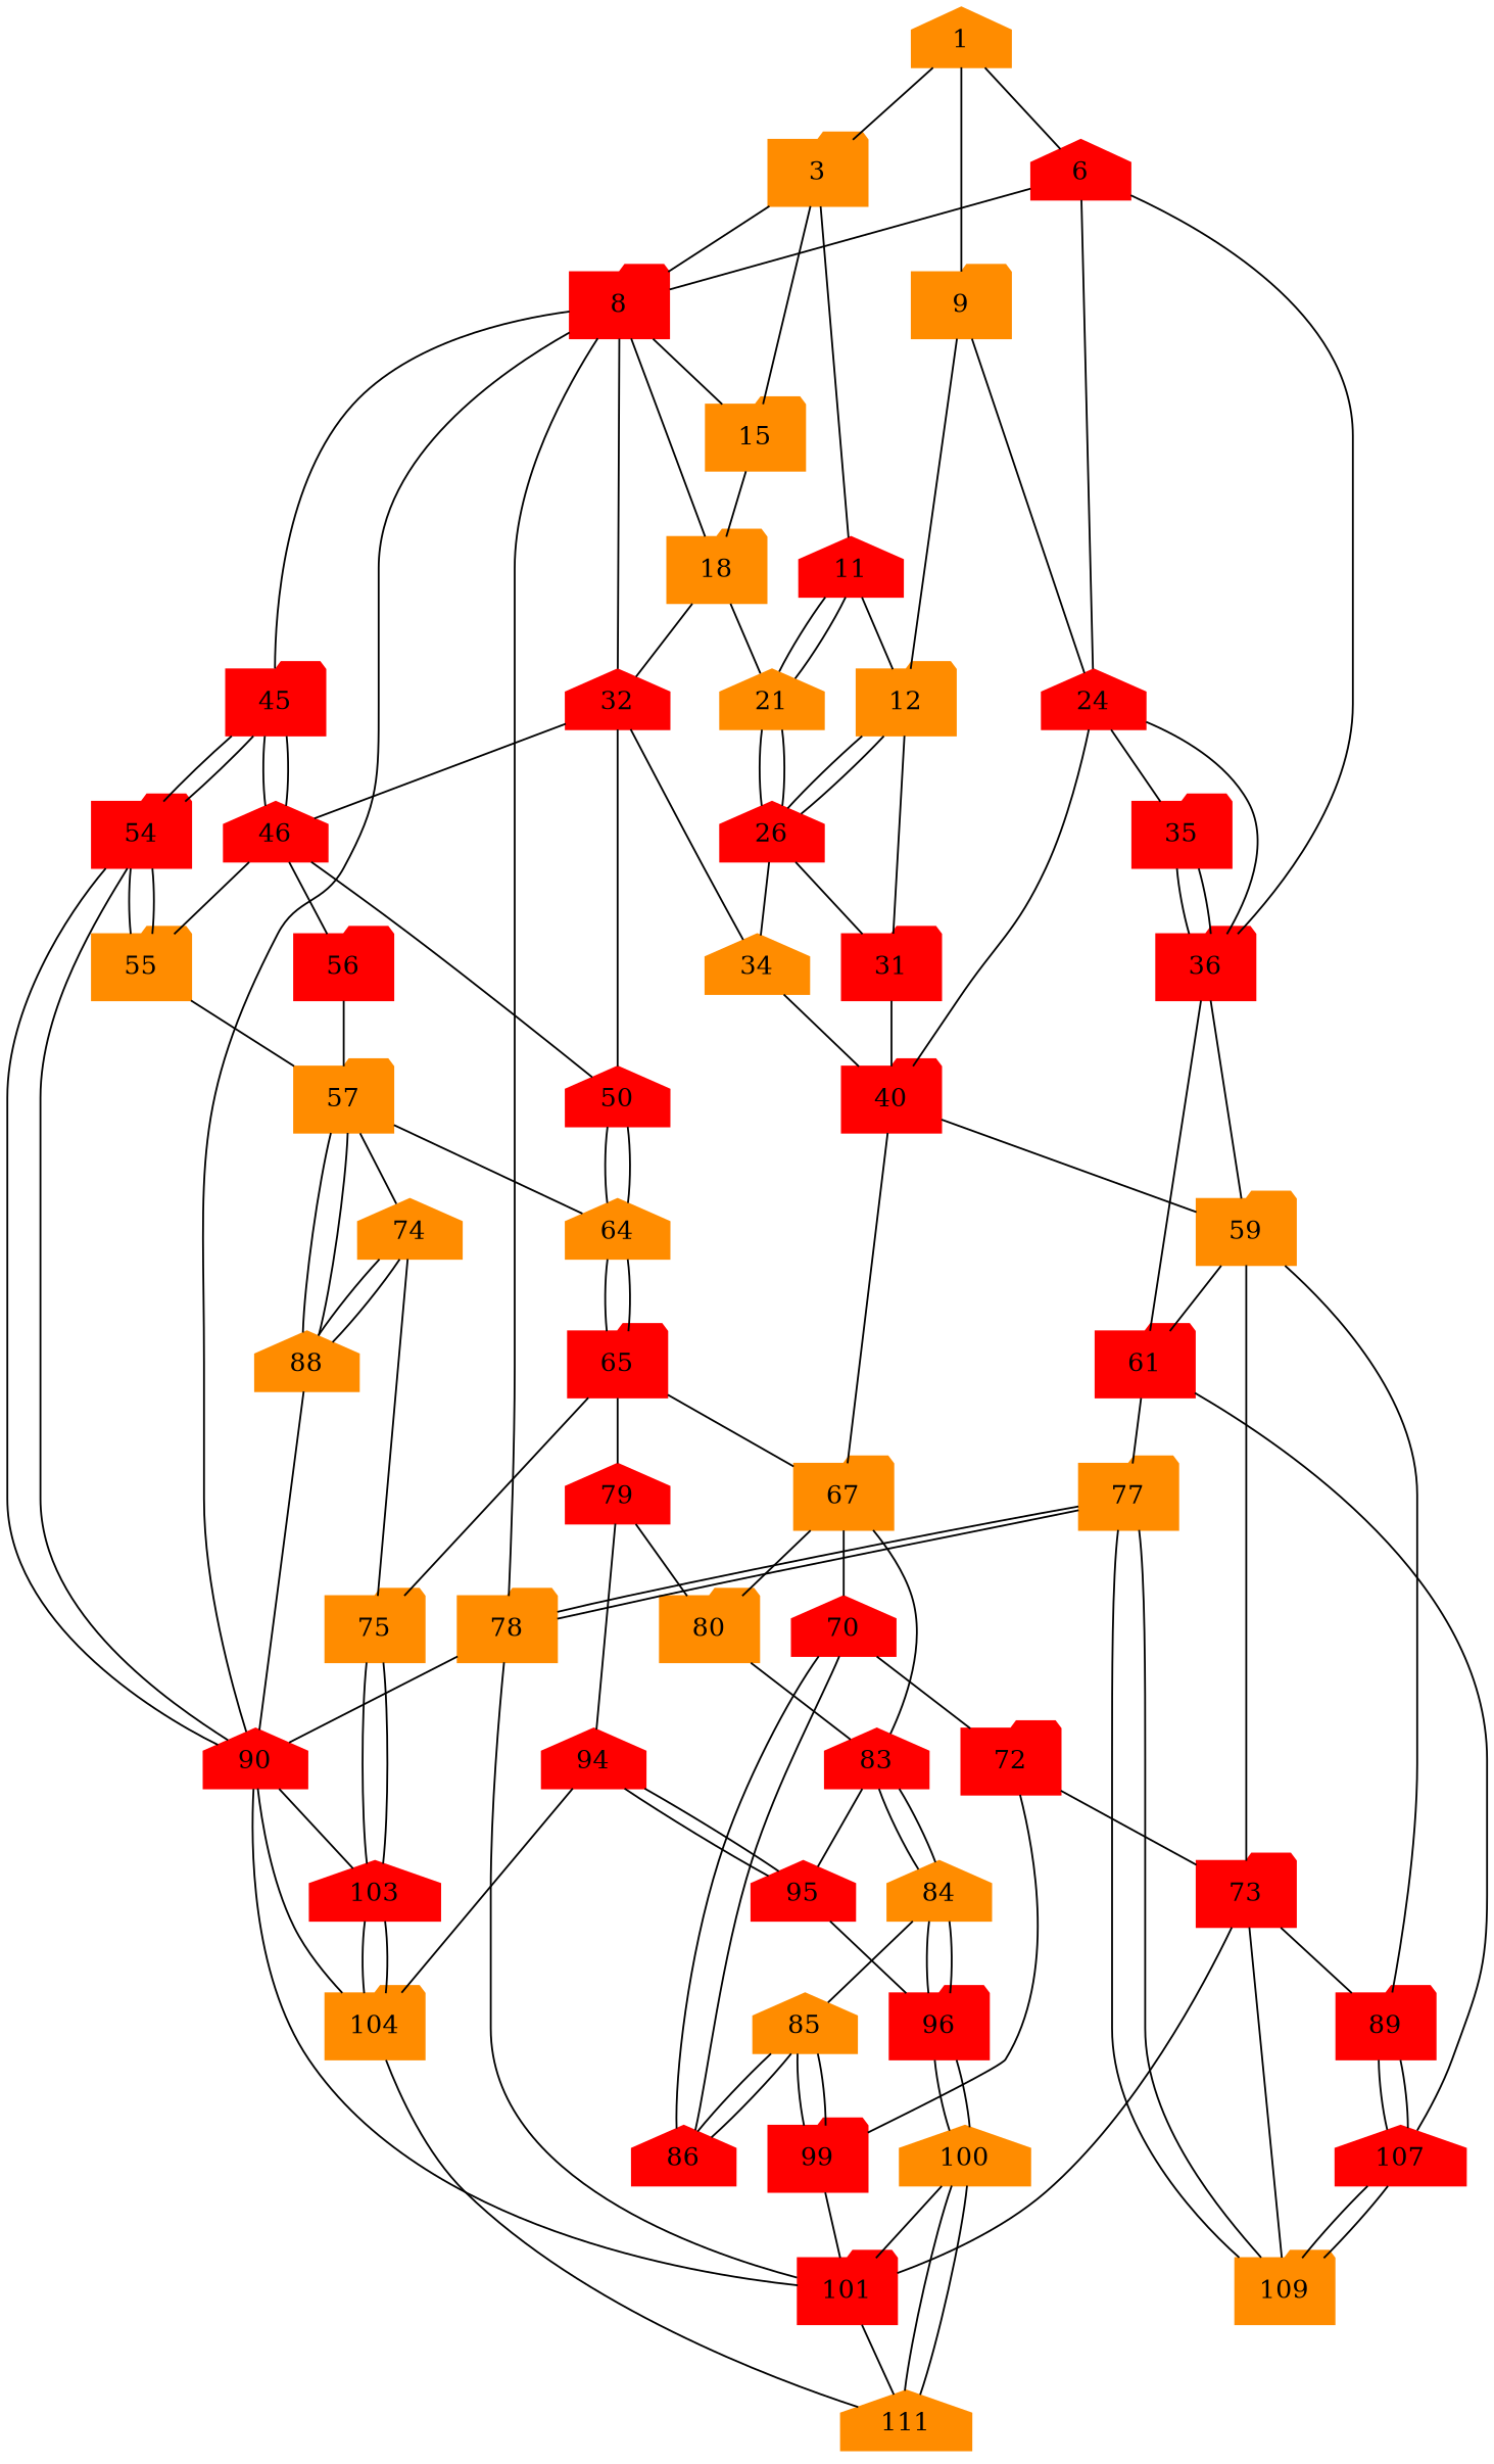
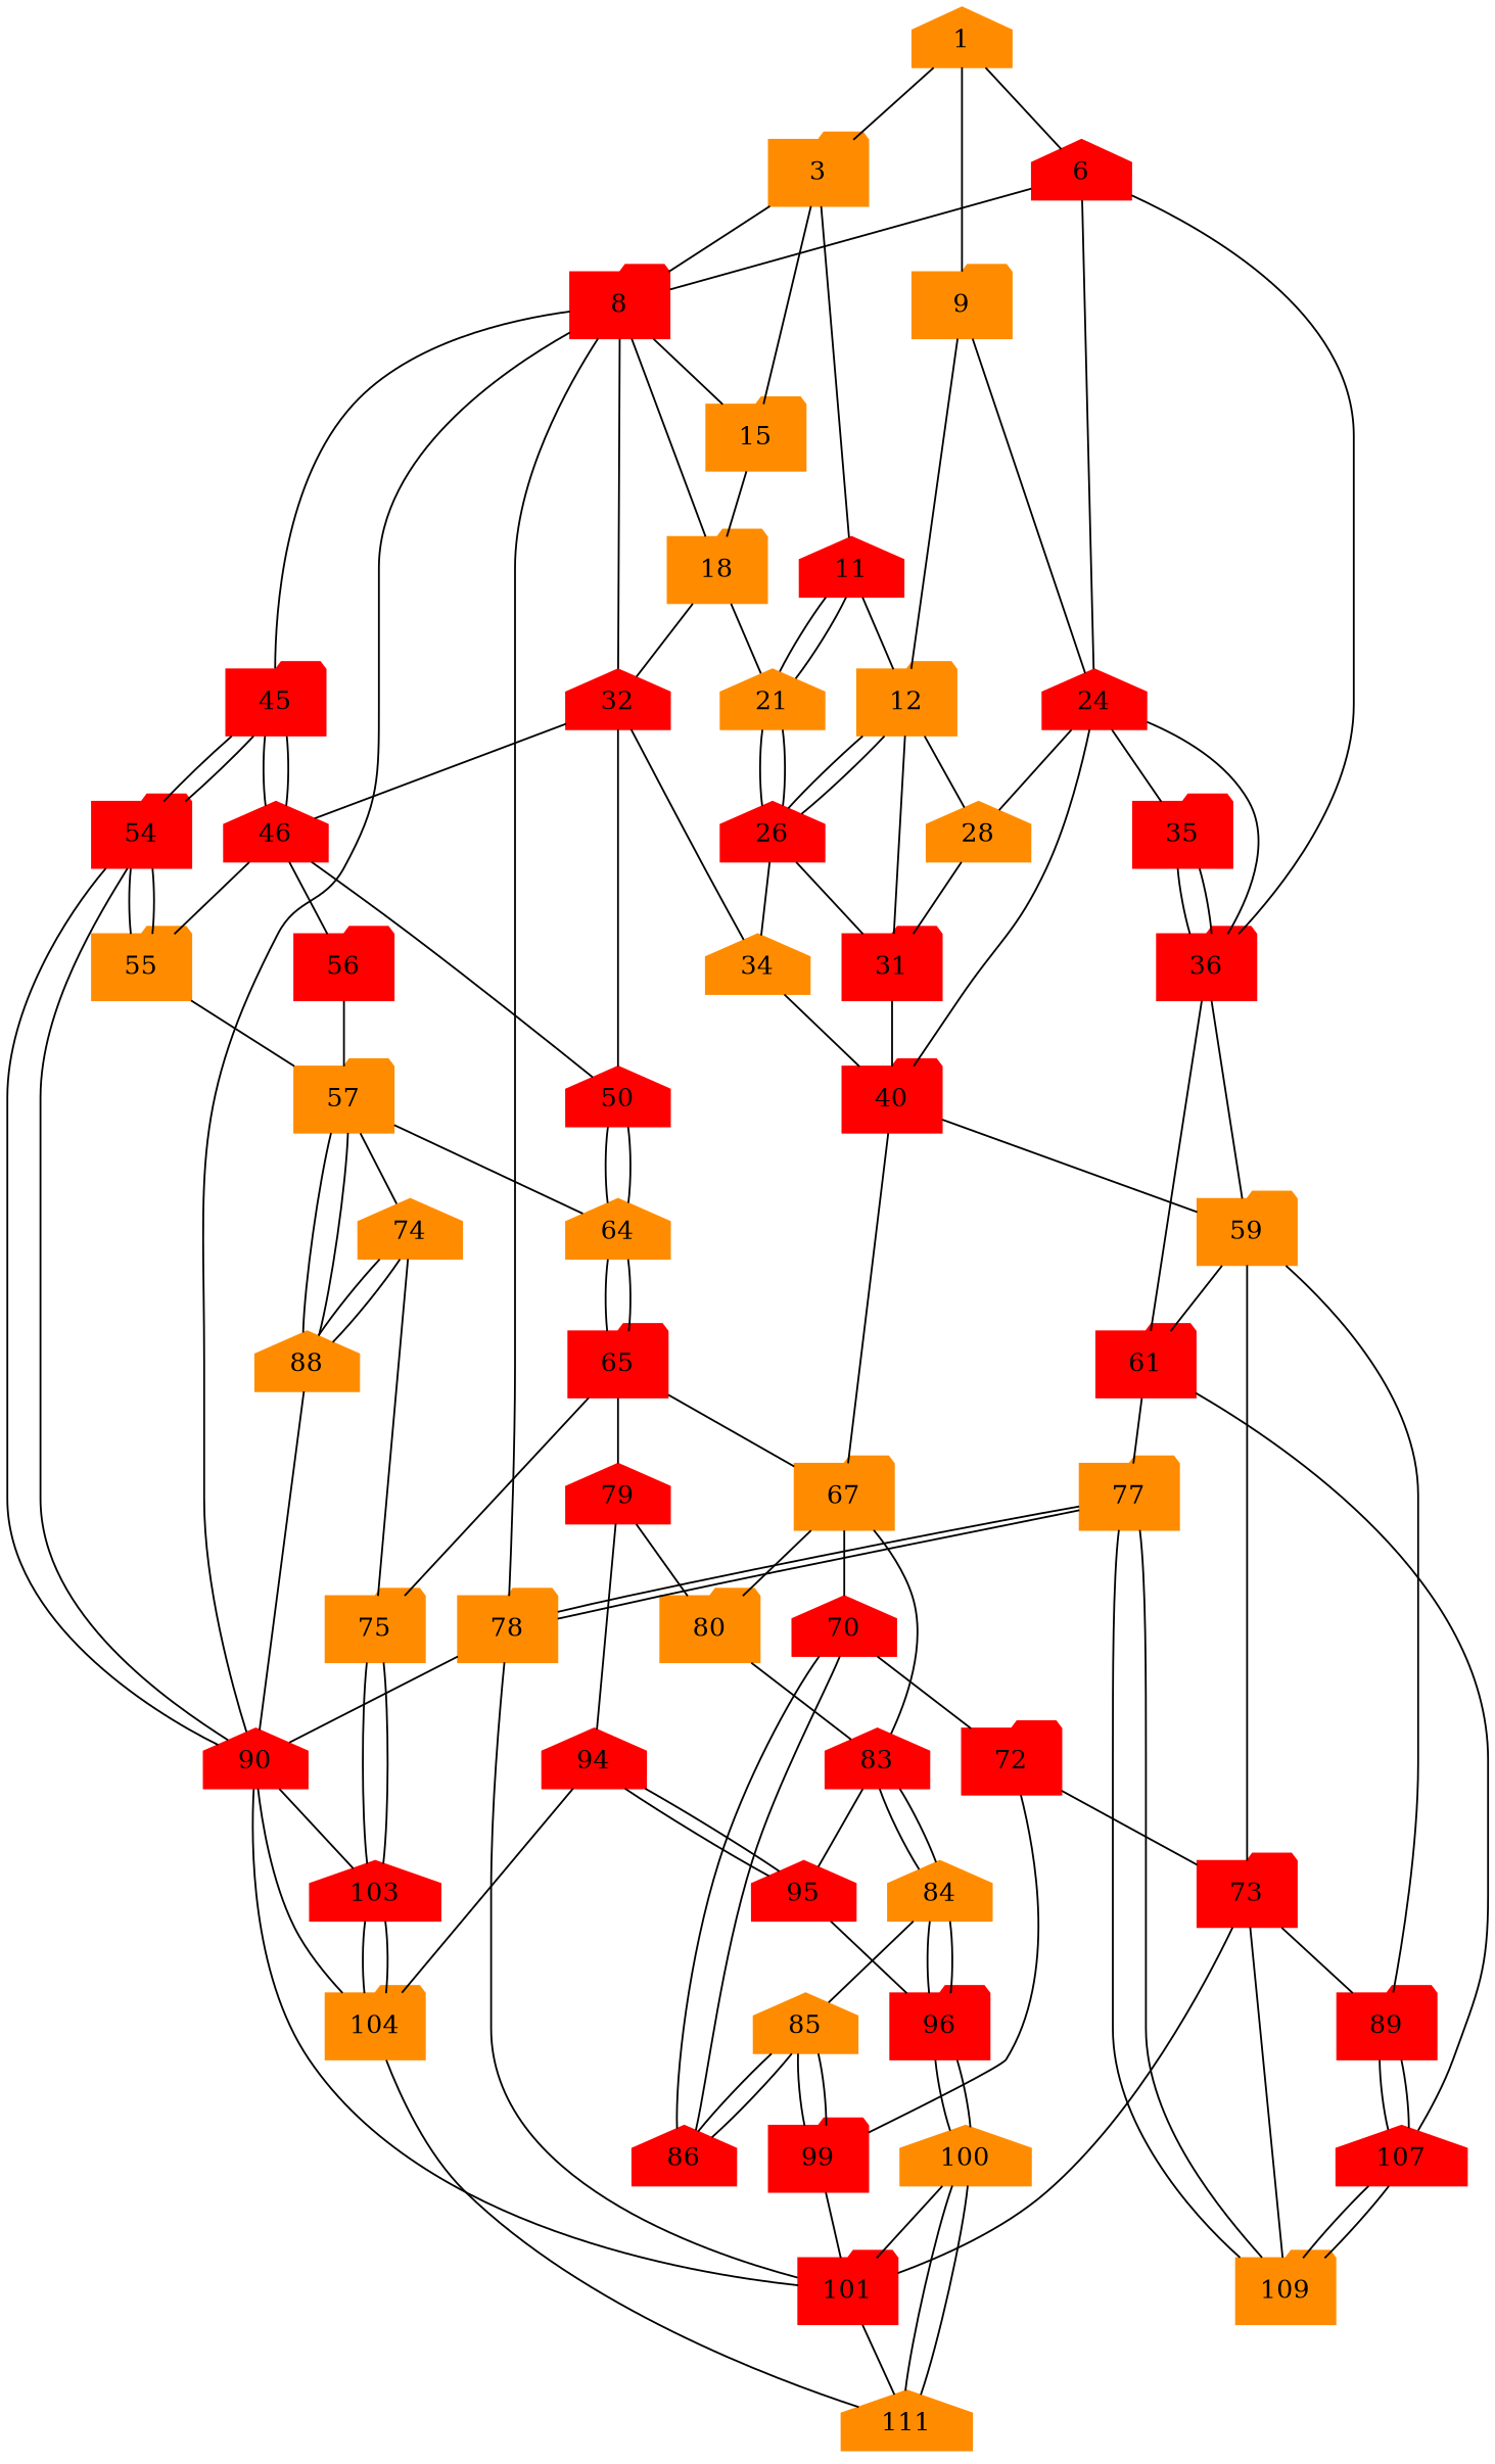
  graph {
    node [color=red shape=folder style=filled]
    1 [color=darkorange shape=house super="+5+2"]
    3 [color=darkorange super="+4+10"]
    6 [shape=house super="+7"]
    9 [color=darkorange super="+14"]
    8 [super="+17"]
    11 [shape=house]
    15 [color=darkorange super="+16"]
    24 [shape=house super="+25+29"]
    36 [super="+51+37"]
    12 [color=darkorange super="+13"]
    18 [color=darkorange super="+19"]
    32 [shape=house super="+43+33"]
    45
    78 [color=darkorange]
    90 [shape=house super="+91+92"]
    21 [color=darkorange shape=house]
+   28 [color=darkorange shape=house]
    35
    40 [super="+44+41"]
    59 [color=darkorange super="+60+63"]
    61 [super="+62"]
    34 [color=darkorange shape=house]
    46 [shape=house super="+52+47"]
    50 [shape=house]
    54
    101 [super="+113+102"]
    103 [shape=house super="+106"]
    104 [color=darkorange super="+105"]
    26 [shape=house super="+30"]
    31 [super="+39"]
    67 [color=darkorange super="+69"]
    55 [color=darkorange]
    56
    64 [color=darkorange shape=house]
    73 [super="+88"]
    89
    77 [color=darkorange]
    107 [shape=house]
    70 [shape=house super="+71"]
    80 [color=darkorange]
    83 [shape=house super="+93"]
    57 [color=darkorange super="+58"]
    65 [super="+76+66"]
    74 [color=darkorange shape=house]
    n45 [color=darkorange label=88 shape=house]
    75 [color=darkorange]
    109 [color=darkorange]
    79 [shape=house super="+82"]
    94 [shape=house]
    72 [super="+97"]
    86 [shape=house]
    84 [color=darkorange shape=house]
    95 [shape=house]
    99
    111 [color=darkorange shape=house]
    85 [color=darkorange shape=house]
    96
    100 [color=darkorange shape=house]
    1 -- 3
    1 -- 6
    1 -- 9 [weight=2]
    3 -- 8
    3 -- 11
    3 -- 15
    6 -- 8
    6 -- 24
    6 -- 36
    9 -- 24
    9 -- 12
    8 -- 15
    8 -- 18
    8 -- 32
    8 -- 45
    8 -- 78
    8 -- 90
    11 -- 12
    11 -- 21
    11 -- 21
    15 -- 18 [weight=2]
    24 -- 36
+   24 -- 28
    24 -- 35 [weight=2]
    24 -- 40
    36 -- 59
    36 -- 61
+   12 -- 28
    12 -- 26
    12 -- 26
    12 -- 31
    18 -- 32
    18 -- 21
    32 -- 34
    32 -- 46
    32 -- 50
    45 -- 46
    45 -- 46
    45 -- 54
    45 -- 54
    78 -- 90
    78 -- 101
    90 -- 101
    90 -- 103 [weight=2]
    90 -- 104
    21 -- 26
    21 -- 26
+   28 -- 31
    35 -- 36
    35 -- 36
    40 -- 59
    40 -- 67
    59 -- 61
    59 -- 73
    59 -- 89
    61 -- 77
    61 -- 107
    34 -- 40
    46 -- 50
    46 -- 55
    46 -- 56 [weight=2]
    50 -- 64
    50 -- 64
    54 -- 90
    54 -- 90
    54 -- 55
    54 -- 55
    101 -- 111
    103 -- 104
    103 -- 104
    104 -- 111
    26 -- 34
    26 -- 31
    31 -- 40
    67 -- 70
    67 -- 80
    67 -- 83
    55 -- 57
    56 -- 57
    64 -- 65
    64 -- 65
    73 -- 101 [weight=2]
    73 -- 89
    73 -- 109
    89 -- 107
    89 -- 107
    77 -- 78
    77 -- 78
    77 -- 109
    77 -- 109
    107 -- 109
    107 -- 109
    70 -- 72
    70 -- 86 [weight=2]
    70 -- 86
    80 -- 83
    83 -- 84
    83 -- 84
    83 -- 95
    57 -- 64
    57 -- 74
    57 -- n45
    57 -- n45
    65 -- 67
    65 -- 75
    65 -- 79 [weight=2]
    74 -- n45
    74 -- n45
    74 -- 75
    n45 -- 90
    75 -- 103
    75 -- 103
    79 -- 80
    79 -- 94
    94 -- 104
    94 -- 95
    94 -- 95
    72 -- 73 [weight=2]
    72 -- 99
    84 -- 85
    84 -- 96
    84 -- 96
    95 -- 96
    99 -- 101
    85 -- 86
    85 -- 86
    85 -- 99
    85 -- 99
    96 -- 100
    96 -- 100
    100 -- 101
    100 -- 111
    100 -- 111
  }
